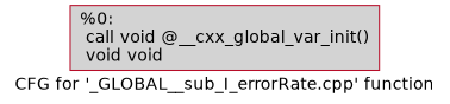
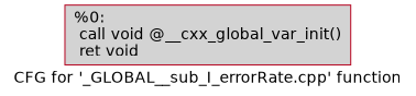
  digraph {
    label="CFG for '_GLOBAL__sub_I_errorRate.cpp' function"
    rankdir=LR
    fontname="DejaVu Sans"
-   n1 [color="#b70d28ff" fillcolor=lightgrey label="{%0:\l  call void @__cxx_global_var_init()\l  void void\l}" shape=record style=filled fontname="DejaVu Sans"]
+   n1 [color="#b70d28ff" fillcolor=lightgrey label="{%0:\l  call void @__cxx_global_var_init()\l  ret void\l}" shape=record style=filled fontname="DejaVu Sans"]
  }
